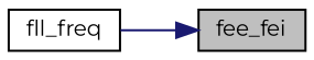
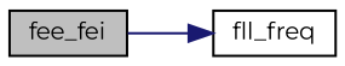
  digraph {
    rankdir=LR
    fontname=Montserrat
    node [color=black fontname=Montserrat fontsize=10 shape=record style=filled]
    n1 [fillcolor=grey75 fontcolor=black height=0.2 label=fee_fei width=0.4]
    n2 [fillcolor=white height=0.2 label=fll_freq width=0.4]
-   n2 -> n1 [color=midnightblue fontname=Montserrat fontsize=10 labelfontname=Helvetica labelfontsize=10 style=solid]
+   n1 -> n2 [color=midnightblue fontname=Montserrat fontsize=10 labelfontname=Helvetica labelfontsize=10 style=solid]
  }
